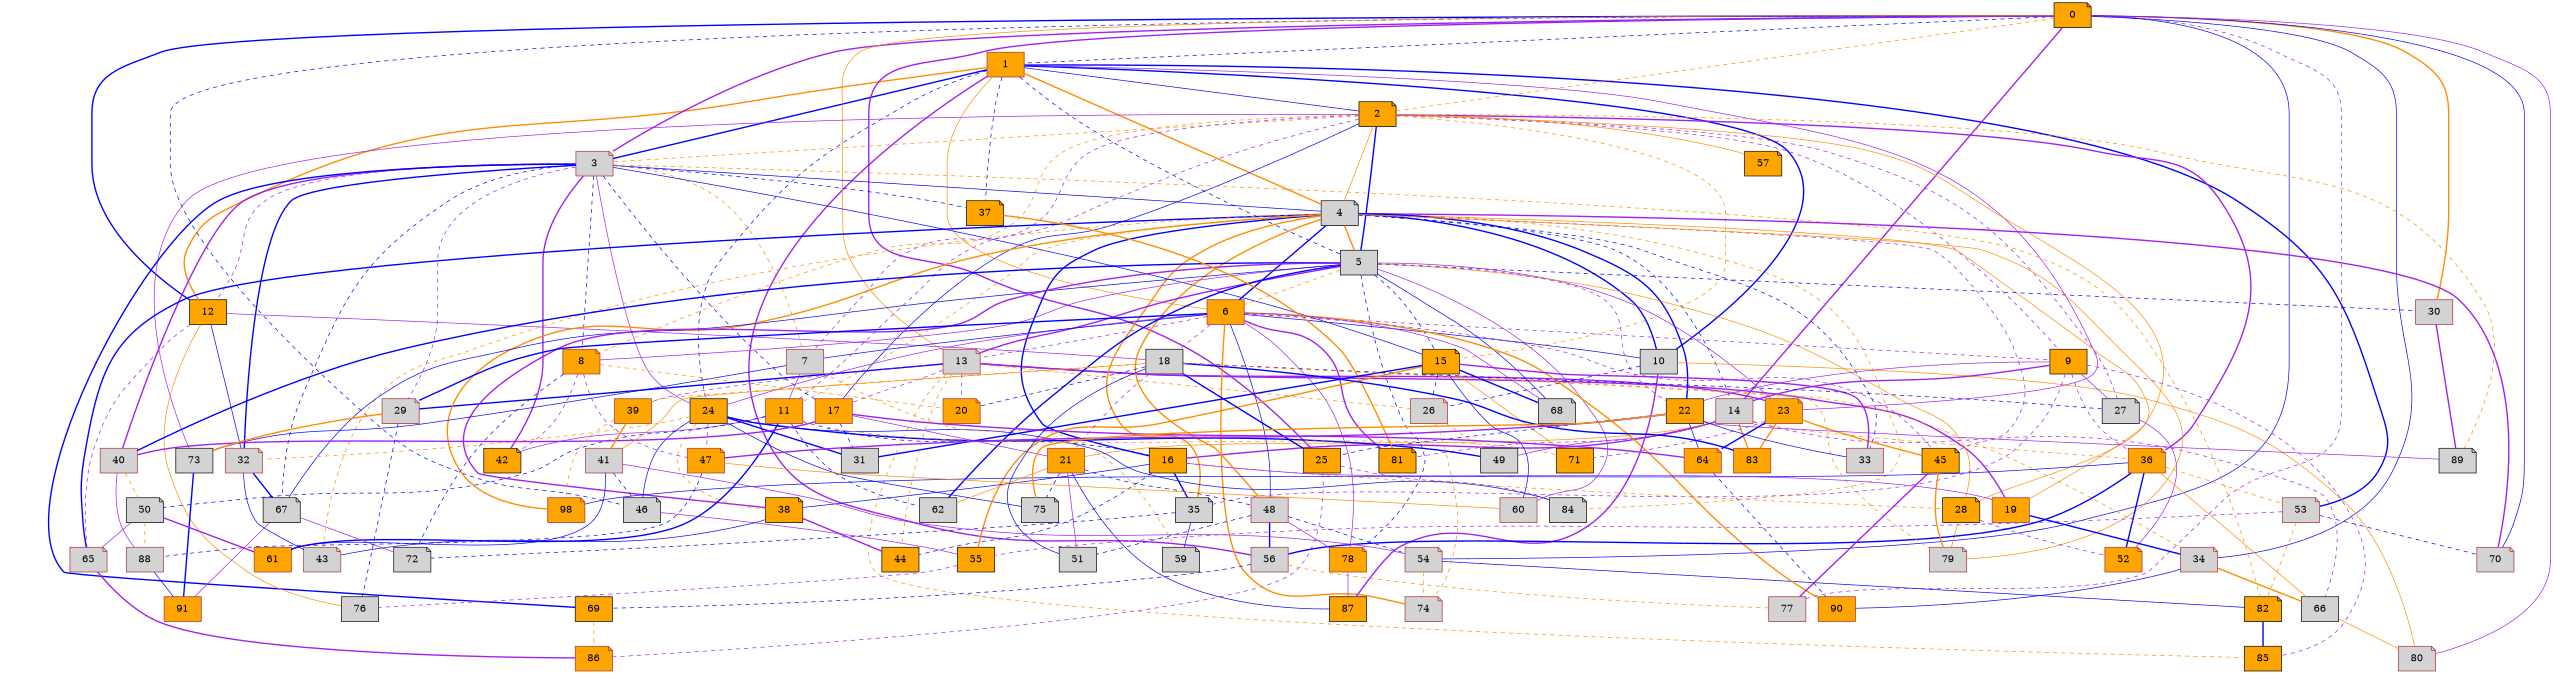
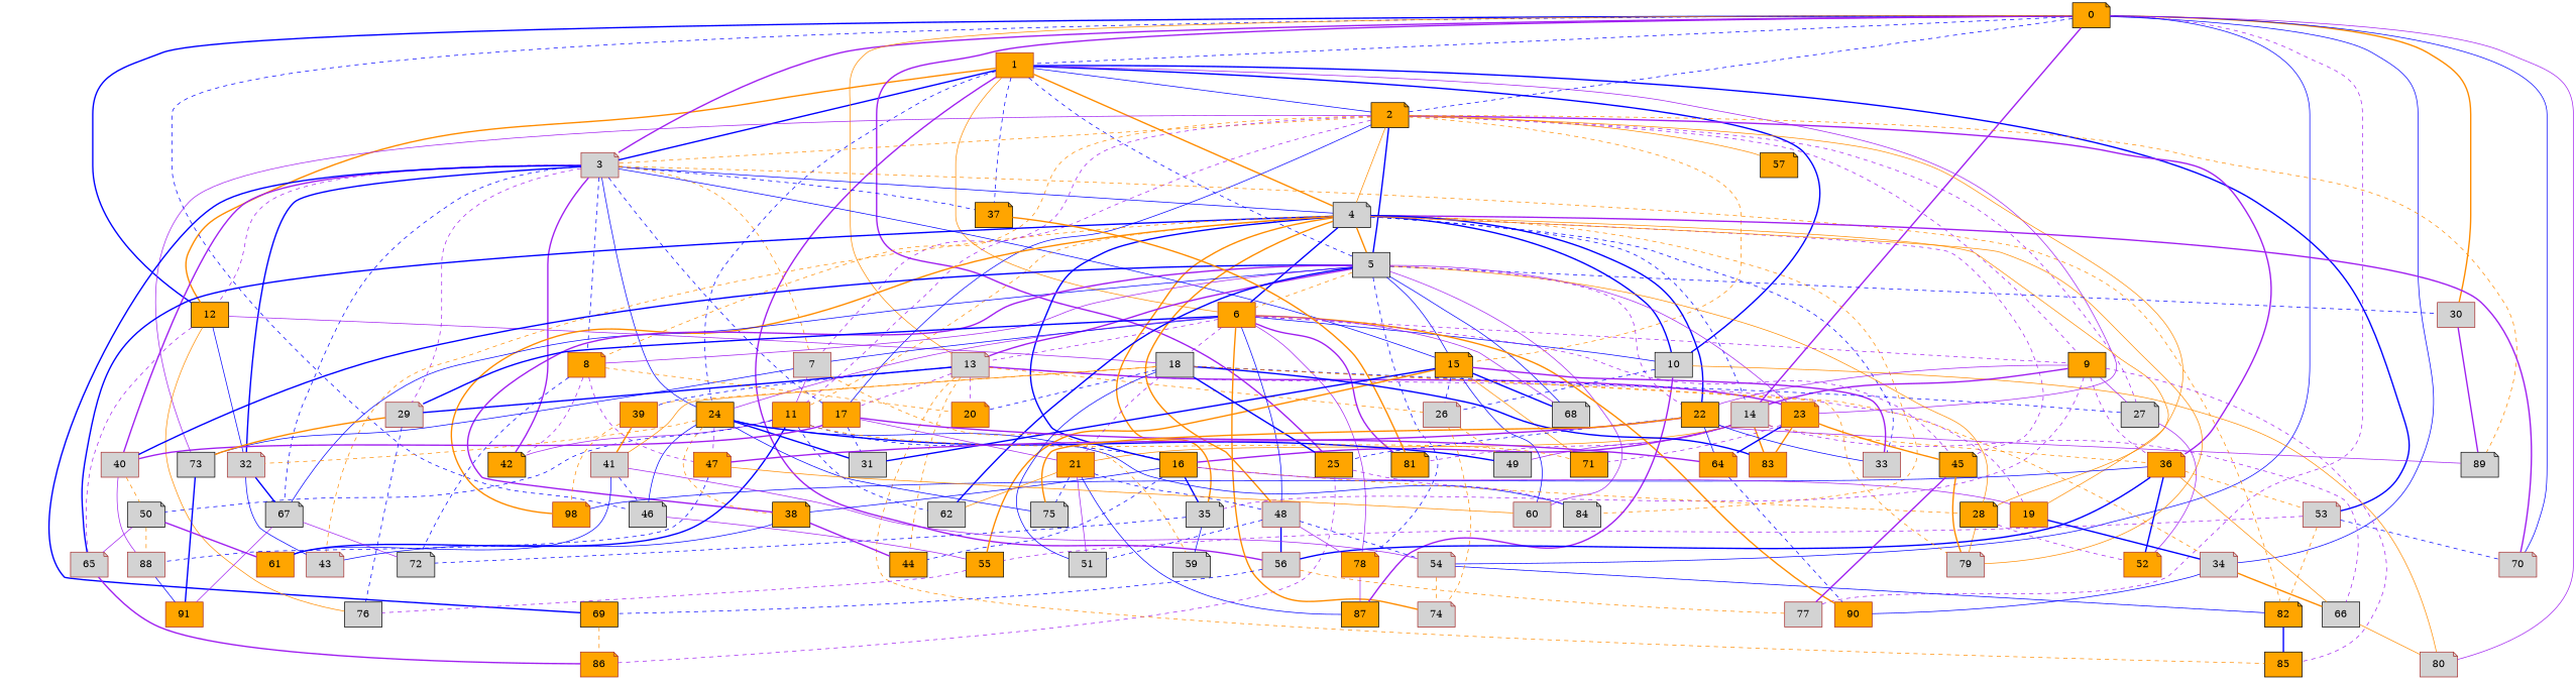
  graph {
    node [color=brown fillcolor=lightgrey shape=note style=filled]
    edge [color=blue style=dashed]
    1 [fillcolor=orange shape=box]
    0 [color=black fillcolor=orange]
    2 [color=black fillcolor=orange]
    3
    12 [color=black fillcolor=orange shape=box]
    14 [shape=box]
    25 [color=black fillcolor=orange shape=box]
    30 [shape=box]
    34
    46 [color=black]
    54
    70
    77 [shape=box]
    80
    13
    4 [color=black]
    5 [color=black shape=box]
    6 [fillcolor=orange shape=box]
    10 [color=black shape=box]
    23 [fillcolor=orange]
    24 [color=black fillcolor=orange shape=box]
    37 [color=black fillcolor=orange]
    53
    56 [shape=box]
    7 [shape=box]
    8 [fillcolor=orange]
    9 [color=black fillcolor=orange shape=box]
    11 [fillcolor=orange shape=box]
    15 [color=black fillcolor=orange]
    17 [fillcolor=orange shape=box]
    27 [color=black]
    28 [color=black fillcolor=orange]
    36 [fillcolor=orange]
    57 [color=black fillcolor=orange]
    73 [color=black shape=box]
    89 [color=black]
    29
    32
    40 [shape=box]
    42 [color=black fillcolor=orange]
    67 [color=black]
    69 [color=black fillcolor=orange shape=box]
    82 [color=black fillcolor=orange]
    65
    18 [color=black shape=box]
    76 [color=black shape=box]
    16 [color=black fillcolor=orange shape=box]
    81 [color=black fillcolor=orange]
    21 [fillcolor=orange shape=box]
    49 [color=black shape=box]
    66 [color=black shape=box]
    83 [fillcolor=orange shape=box]
    84 [color=black]
    86 [fillcolor=orange]
    90 [fillcolor=orange shape=box]
    55 [color=black fillcolor=orange shape=box]
    74
    19 [fillcolor=orange shape=box]
    22 [color=black fillcolor=orange shape=box]
    33 [shape=box]
    35 [color=black]
    43
    45 [color=black fillcolor=orange]
    48 [shape=box]
    n65 [fillcolor=orange label=98]
    79
    38 [color=black fillcolor=orange]
    60 [shape=box]
    62 [color=black shape=box]
    68 [color=black]
    78 [fillcolor=orange]
    26
    87 [color=black fillcolor=orange shape=box]
    20 [fillcolor=orange]
    85 [color=black fillcolor=orange shape=box]
    39 [fillcolor=orange shape=box]
    44 [color=black fillcolor=orange shape=box]
    71 [color=black fillcolor=orange shape=box]
    64 [fillcolor=orange]
    47 [fillcolor=orange]
    31 [color=black shape=box]
    75 [color=black]
    59 [color=black]
    72 [color=black]
    50 [color=black]
    61 [fillcolor=orange shape=box]
    52 [fillcolor=orange]
    91 [fillcolor=orange shape=box]
    88 [shape=box]
    51 [color=black shape=box]
    41 [shape=box]
    1 -- 2 [style=solid]
    1 -- 3 [style=bold]
    1 -- 12 [color=darkorange style=bold]
    1 -- 4 [color=darkorange style=bold]
    1 -- 5
    1 -- 6 [color=darkorange style=solid]
    1 -- 10 [style=bold]
    1 -- 23 [color=purple style=solid]
    1 -- 24
    1 -- 37
    1 -- 53 [style=bold]
    1 -- 56 [color=purple style=bold]
    0 -- 1
-   0 -- 2 [color=darkorange]
+   0 -- 2
    0 -- 3 [color=purple style=bold]
    0 -- 12 [style=bold]
    0 -- 14 [color=purple style=bold]
    0 -- 25 [color=purple style=bold]
    0 -- 30 [color=darkorange style=bold]
    0 -- 34 [style=solid]
    0 -- 46
    0 -- 54 [style=solid]
    0 -- 70 [style=solid]
    0 -- 77 [color=purple]
    0 -- 80 [color=purple style=solid]
    0 -- 13 [color=darkorange style=solid]
    2 -- 3 [color=darkorange]
    2 -- 4 [color=darkorange style=solid]
    2 -- 5 [style=bold]
    2 -- 7 [color=purple]
    2 -- 8 [color=darkorange]
    2 -- 9 [color=purple]
    2 -- 11 [color=purple]
    2 -- 15 [color=darkorange]
    2 -- 17 [style=solid]
    2 -- 27 [color=purple]
    2 -- 28 [color=darkorange style=solid]
    2 -- 36 [color=purple style=bold]
    2 -- 57 [color=darkorange style=solid]
    2 -- 73 [color=purple style=solid]
    2 -- 89 [color=darkorange]
    3 -- 12 [color=purple]
    3 -- 4 [style=solid]
-   3 -- 24 [color=purple style=solid]
+   3 -- 24 [style=solid]
    3 -- 37
    3 -- 7 [color=darkorange]
    3 -- 8
    3 -- 15 [style=solid]
    3 -- 17
    3 -- 29 [color=purple]
    3 -- 32 [style=bold]
    3 -- 40 [color=purple style=bold]
    3 -- 42 [color=purple style=bold]
    3 -- 67
    3 -- 69 [style=bold]
    3 -- 82 [color=darkorange]
    12 -- 32 [style=solid]
    12 -- 65 [color=purple]
    12 -- 18 [color=purple style=solid]
    12 -- 76 [color=darkorange style=solid]
    14 -- 36 [color=darkorange]
    14 -- 16 [color=purple style=bold]
    14 -- 81 [color=purple]
    14 -- 21 [color=darkorange style=solid]
    14 -- 49 [color=purple style=solid]
    14 -- 66 [color=purple]
    14 -- 83 [color=darkorange style=bold]
    25 -- 84 [color=purple]
    25 -- 86 [color=purple]
    30 -- 89 [color=purple style=bold]
    34 -- 66 [color=darkorange style=bold]
    34 -- 90 [style=solid]
    46 -- 55 [color=purple style=solid]
    54 -- 82 [style=solid]
    54 -- 74 [color=darkorange]
    13 -- 23 [color=purple style=bold]
    13 -- 17 [color=purple]
    13 -- 29 [style=bold]
-   13 -- 19 [color=purple style=bold]
+   13 -- 19 [color=purple]
    13 -- 26 [color=darkorange]
    13 -- 20 [color=purple]
    13 -- 85 [color=darkorange]
-   13 -- 39 [color=purple]
+   13 -- 39
    13 -- 44 [color=darkorange]
    4 -- 14
    4 -- 70 [color=purple style=bold]
    4 -- 5 [color=darkorange style=bold]
    4 -- 6 [style=bold]
    4 -- 10 [style=bold]
    4 -- 11 [color=darkorange]
    4 -- 65 [style=bold]
    4 -- 16 [style=bold]
    4 -- 84 [color=darkorange]
    4 -- 19 [color=darkorange style=solid]
    4 -- 22 [style=bold]
    4 -- 33
    4 -- 35 [color=darkorange style=bold]
    4 -- 43 [color=darkorange]
    4 -- 45 [color=purple]
    4 -- 48 [color=darkorange style=bold]
    4 -- n65 [color=darkorange style=bold]
    4 -- 79 [color=darkorange style=solid]
    5 -- 30
    5 -- 13 [color=purple style=bold]
    5 -- 6 [color=darkorange]
    5 -- 23 [color=purple style=solid]
    5 -- 8 [color=purple style=solid]
-   5 -- 15
+   5 -- 15 [style=solid]
    5 -- 28 [color=darkorange style=solid]
    5 -- 40 [style=bold]
    5 -- 67 [style=solid]
    5 -- 22 [color=purple]
    5 -- 38 [color=purple style=bold]
    5 -- 60 [color=purple style=solid]
    5 -- 62 [style=bold]
    5 -- 68 [style=solid]
    5 -- 78
    6 -- 13 [color=purple]
    6 -- 10 [style=solid]
    6 -- 24 [color=purple style=solid]
    6 -- 7 [style=solid]
    6 -- 9 [color=purple]
    6 -- 29 [style=bold]
    6 -- 18 [color=purple]
    6 -- 81 [color=purple style=bold]
    6 -- 90 [color=darkorange style=bold]
    6 -- 74 [color=darkorange style=bold]
    6 -- 45 [color=purple]
    6 -- 48 [style=solid]
    6 -- 68 [color=purple style=solid]
    6 -- 78 [color=purple style=solid]
    10 -- 80 [color=darkorange style=solid]
    10 -- 26
    10 -- 87 [color=purple style=bold]
    23 -- 83 [color=darkorange style=bold]
    23 -- 45 [color=darkorange style=bold]
    23 -- 71 [color=purple]
    23 -- 64 [style=bold]
    24 -- 46 [style=solid]
    24 -- 32 [color=darkorange]
    24 -- 49 [style=bold]
    24 -- 84 [style=solid]
    24 -- 38 [color=darkorange]
    24 -- 47 [color=purple]
    24 -- 31 [style=bold]
    24 -- 75 [style=solid]
    37 -- 81 [color=darkorange style=bold]
    53 -- 70
    53 -- 82 [color=darkorange]
    53 -- 55 [color=purple]
    56 -- 77 [color=darkorange]
    56 -- 69
    7 -- 11 [color=purple style=solid]
    7 -- 73 [style=solid]
    7 -- 59 [color=darkorange]
    8 -- 42 [color=purple]
    8 -- 20 [color=darkorange]
    8 -- 47 [color=purple]
    8 -- 72
    9 -- 14 [color=purple style=bold]
    9 -- 27 [color=purple style=solid]
    9 -- 36 [color=purple]
    9 -- 22 [color=purple style=solid]
    9 -- 35 [color=purple]
    9 -- 85 [color=purple]
    11 -- 42 [color=purple style=solid]
    11 -- 16
    11 -- 62
    11 -- 71 [color=darkorange]
    11 -- 50
    11 -- 61 [style=bold]
    15 -- 55 [color=darkorange style=bold]
    15 -- 33 [color=purple style=bold]
    15 -- 60 [style=solid]
    15 -- 68 [style=bold]
    15 -- 26
    15 -- 71 [color=darkorange style=solid]
    15 -- 31 [style=bold]
    17 -- 40 [color=purple style=bold]
    17 -- 21 [color=purple style=solid]
    17 -- 64 [color=purple style=bold]
    17 -- 31
    27 -- 52 [color=purple style=solid]
    28 -- 79 [color=darkorange style=solid]
    28 -- 52 [color=purple]
    36 -- 53 [color=darkorange]
    36 -- 56 [style=bold]
    36 -- 66 [color=darkorange style=solid]
    36 -- n65 [style=solid]
    36 -- 52 [style=bold]
    73 -- 91 [style=bold]
    29 -- 73 [color=darkorange style=bold]
    29 -- 76
    32 -- 67 [style=bold]
    32 -- 43 [style=solid]
    40 -- 50 [color=darkorange]
    40 -- 88 [color=purple style=solid]
    67 -- 72 [color=purple style=solid]
    67 -- 91 [color=purple style=solid]
    69 -- 86 [color=darkorange]
    82 -- 85 [style=bold]
    65 -- 86 [color=purple style=bold]
    18 -- 25 [style=bold]
    18 -- 34 [color=darkorange]
    18 -- 27
    18 -- 21 [color=purple]
    18 -- 83 [style=bold]
    18 -- 79 [color=darkorange]
    18 -- 20
    18 -- 39 [color=darkorange]
    18 -- 51 [style=solid]
    18 -- 41 [color=darkorange style=solid]
    16 -- 28 [color=darkorange]
    16 -- 19 [color=purple style=solid]
    16 -- 35 [style=bold]
    16 -- 38 [style=solid]
    16 -- 44
    21 -- 48
    21 -- 62 [color=darkorange style=solid]
    21 -- 87 [style=solid]
    21 -- 75
    21 -- 51 [color=purple style=solid]
    66 -- 80 [color=darkorange style=solid]
    55 -- 76 [color=purple]
    19 -- 34 [style=bold]
    22 -- 25
    22 -- 89 [color=purple style=solid]
    22 -- 33 [style=solid]
    22 -- 64 [style=solid]
    22 -- 47 [color=purple style=bold]
    22 -- 75 [color=darkorange style=bold]
    35 -- 59 [style=solid]
    35 -- 72
    45 -- 77 [color=purple style=bold]
    45 -- 79 [color=darkorange style=bold]
    48 -- 54
    48 -- 56 [style=bold]
    48 -- 78 [color=purple style=solid]
    48 -- 51
    38 -- 43 [style=solid]
    38 -- 44 [color=purple style=bold]
    78 -- 87 [color=purple style=solid]
    26 -- 49 [color=darkorange]
    26 -- 74 [color=darkorange]
    39 -- n65 [color=darkorange]
    39 -- 41 [color=darkorange style=bold]
    64 -- 90
    47 -- 60 [color=darkorange style=solid]
    47 -- 88
    50 -- 65 [color=purple style=solid]
    50 -- 61 [color=purple style=bold]
    50 -- 88 [color=darkorange]
    88 -- 91 [style=solid]
    41 -- 46
    41 -- 54 [color=purple style=solid]
    41 -- 61 [style=solid]
  }
